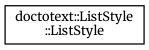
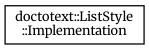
  digraph {
    rankdir=TB
    fontname=Merriweather
-   n1 [color=black fillcolor=white fontname=Merriweather fontsize=10 height=0.2 label="doctotext::ListStyle\l::ListStyle" shape=record style=filled width=0.4]
+   n1 [color=black fillcolor=white fontname=Merriweather fontsize=10 height=0.2 label="doctotext::ListStyle\l::Implementation" shape=record style=filled width=0.4]
  }
